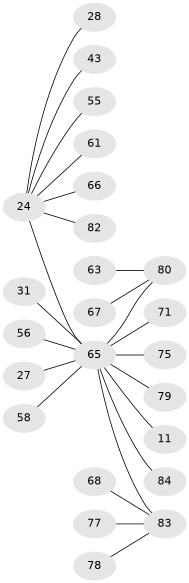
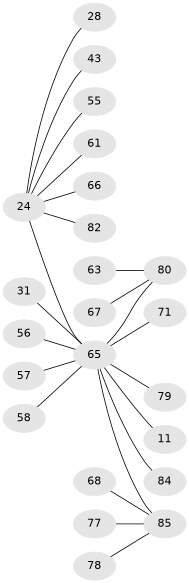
  graph {
    fontname="DejaVu Sans"
    rankdir=LR
    node [color=gray90 fontname="DejaVu Sans" style=filled]
    edge [fontname="DejaVu Sans"]
    24 [super="+3+8"]
    28
    43
    55
    61
    65 [super="+2+37+4+42+52+62+1"]
    66 [super="+46"]
    82 [super="+33+23+39+73+49+50+54"]
    80 [super="+13+76"]
    71
-   75 [super="+48"]
    79 [super="+74"]
    n13 [label=11]
-   83 [super="+35+72"]
+   83 [super="+35+72" label=85]
    84
    31 [super="+15"]
    56
-   57 [super="+22" label=27]
+   57 [super="+22"]
    58
    63
    67 [super="+64"]
    68
    77
    78
    24 -- 28
    24 -- 43
    24 -- 55
    24 -- 61
    24 -- 65 [weight=3]
    24 -- 66
    24 -- 82 [weight=2]
    65 -- 80 [weight=4]
    65 -- 71
-   65 -- 75
    65 -- 79 [weight=2]
    65 -- n13
    65 -- 83 [weight=3]
    65 -- 84
    31 -- 65
    56 -- 65
    57 -- 65
    58 -- 65
    63 -- 80
    67 -- 80
    68 -- 83
    77 -- 83
    78 -- 83
  }
